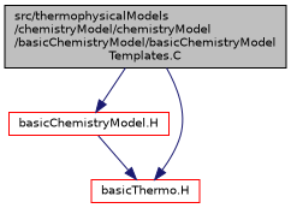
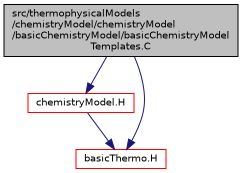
  digraph {
    fontname="DejaVu Sans"
    node [color=red fontname="DejaVu Sans" fontsize=10 shape=record]
    edge [color=midnightblue fontname="DejaVu Sans" fontsize=10 labelfontname=Helvetica labelfontsize=10 style=solid]
    n1 [color=black fillcolor=grey75 fontcolor=black height=0.2 label="src/thermophysicalModels\l/chemistryModel/chemistryModel\l/basicChemistryModel/basicChemistryModel\lTemplates.C" style=filled width=0.4]
-   n2 [height=0.2 label="basicChemistryModel.H" width=0.4]
+   n2 [height=0.2 label="chemistryModel.H" width=0.4]
    n3 [height=0.2 label="basicThermo.H" width=0.4]
    n1 -> n2
    n1 -> n3
    n2 -> n3
  }
